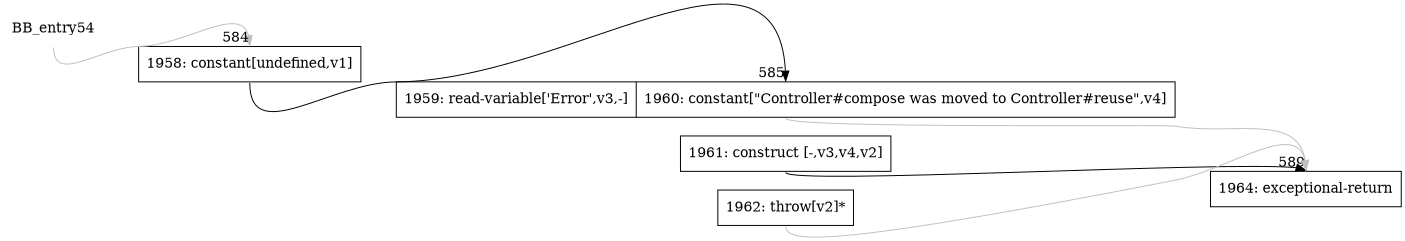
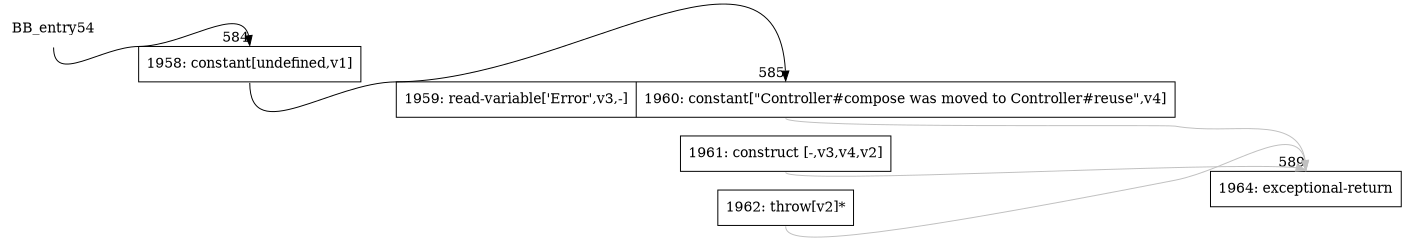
  digraph {
    rankdir=LR
    node [shape=record]
    edge [headport=n tailport=s color=gray]
    BB_entry54 [shape=none]
    n2 [label="{1958: constant[undefined,v1]}"]
    n3 [label="{1959: read-variable['Error',v3,-]|1960: constant[\"Controller#compose was moved to Controller#reuse\",v4]}"]
    n4 [label="{1964: exceptional-return}"]
    n5 [label="{1961: construct [-,v3,v4,v2]}"]
    n6 [label="{1962: throw[v2]*}"]
-   BB_entry54 -> n2 [headlabel="    584"]
+   BB_entry54 -> n2 [headlabel="    584" color=""]
    n2 -> n3 [headlabel="      585" color=""]
    n3 -> n4 [headlabel="      589"]
-   n5 -> n4 [color=black]
+   n5 -> n4
    n6 -> n4
  }
